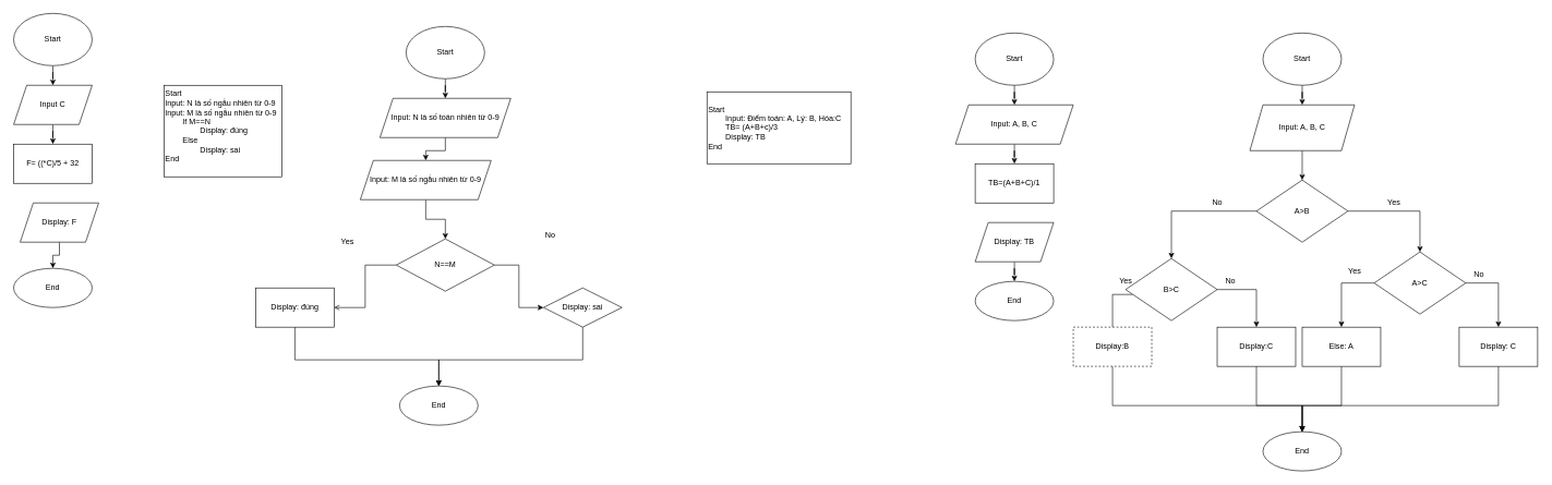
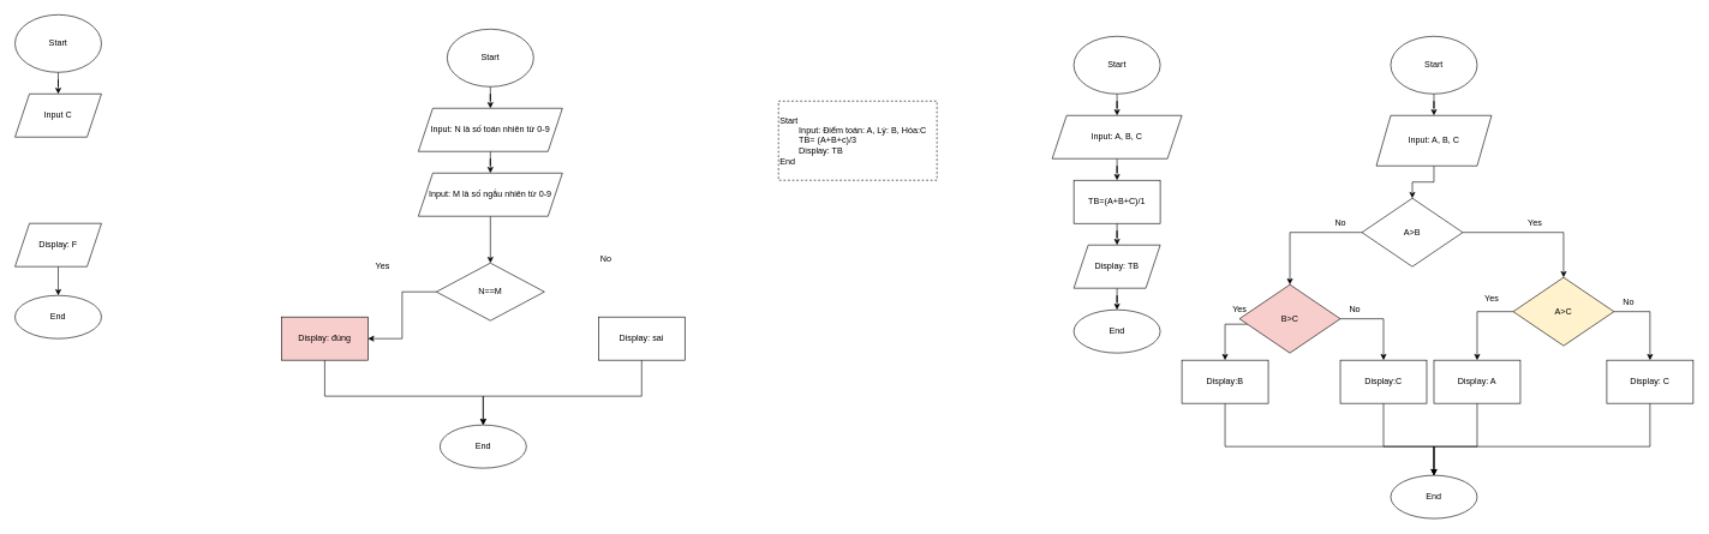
  <mxCell id="0" />
  <mxCell id="1" parent="0" />
  <mxCell id="2" value="" style="edgeStyle=orthogonalEdgeStyle;rounded=0;orthogonalLoop=1;jettySize=auto;html=1;" edge="1" parent="1" source="3" target="5"><mxGeometry relative="1" as="geometry" /></mxCell>
  <mxCell id="3" value="Start" style="ellipse;whiteSpace=wrap;html=1;" vertex="1" parent="1"><mxGeometry x="20" y="20" width="120" height="80" as="geometry" /></mxCell>
- <mxCell id="4" value="" style="edgeStyle=orthogonalEdgeStyle;rounded=0;orthogonalLoop=1;jettySize=auto;html=1;" edge="1" parent="1" source="5" target="6"><mxGeometry relative="1" as="geometry" /></mxCell>
  <mxCell id="5" value="Input C" style="shape=parallelogram;perimeter=parallelogramPerimeter;whiteSpace=wrap;html=1;fixedSize=1;" vertex="1" parent="1"><mxGeometry x="20" y="130" width="120" height="60" as="geometry" /></mxCell>
- <mxCell id="6" value="F= ((*C)/5 + 32" style="whiteSpace=wrap;html=1;" vertex="1" parent="1"><mxGeometry x="20" y="220" width="120" height="60" as="geometry" /></mxCell>
  <mxCell id="7" value="" style="edgeStyle=orthogonalEdgeStyle;rounded=0;orthogonalLoop=1;jettySize=auto;html=1;" edge="1" parent="1" source="8" target="9"><mxGeometry relative="1" as="geometry" /></mxCell>
- <mxCell id="8" value="Display: F" style="shape=parallelogram;perimeter=parallelogramPerimeter;whiteSpace=wrap;html=1;fixedSize=1;" vertex="1" parent="1"><mxGeometry x="30" y="310" width="120" height="60" as="geometry" /></mxCell>
+ <mxCell id="8" value="Display: F" style="shape=parallelogram;perimeter=parallelogramPerimeter;whiteSpace=wrap;html=1;fixedSize=1;" vertex="1" parent="1"><mxGeometry x="20" y="310" width="120" height="60" as="geometry" /></mxCell>
  <mxCell id="9" value="End" style="ellipse;whiteSpace=wrap;html=1;" vertex="1" parent="1"><mxGeometry x="20" y="410" width="120" height="60" as="geometry" /></mxCell>
- <mxCell id="10" value="Start&lt;br&gt;Input: N là số ngẫu nhiên từ 0-9&lt;br&gt;Input: M là số ngẫu nhiên từ 0-9&lt;br&gt;&lt;span style=&quot;white-space: pre;&quot;&gt;&#09;&lt;/span&gt;If M==N&lt;br&gt;&lt;span style=&quot;white-space: pre;&quot;&gt;&#09;&lt;span style=&quot;white-space: pre;&quot;&gt;&#09;&lt;/span&gt;&lt;/span&gt;Display: đúng&lt;br&gt;&lt;span style=&quot;white-space: pre;&quot;&gt;&#09;&lt;/span&gt;Else&lt;br&gt;&lt;span style=&quot;white-space: pre;&quot;&gt;&#09;&lt;/span&gt;&lt;span style=&quot;white-space: pre;&quot;&gt;&#09;&lt;/span&gt;Display: sai&lt;br&gt;End&lt;br&gt;&lt;span style=&quot;white-space: pre;&quot;&gt;&#09;&lt;/span&gt;&lt;span style=&quot;white-space: pre;&quot;&gt;&#09;&lt;/span&gt;" style="rounded=0;whiteSpace=wrap;html=1;align=left;" vertex="1" parent="1"><mxGeometry x="250" y="130" width="180" height="140" as="geometry" /></mxCell>
  <mxCell id="11" value="" style="edgeStyle=orthogonalEdgeStyle;rounded=0;orthogonalLoop=1;jettySize=auto;html=1;" edge="1" parent="1" source="12" target="14"><mxGeometry relative="1" as="geometry" /></mxCell>
  <mxCell id="12" value="Start" style="ellipse;whiteSpace=wrap;html=1;" vertex="1" parent="1"><mxGeometry x="620" y="40" width="120" height="80" as="geometry" /></mxCell>
  <mxCell id="13" value="" style="edgeStyle=orthogonalEdgeStyle;rounded=0;orthogonalLoop=1;jettySize=auto;html=1;" edge="1" parent="1" source="14" target="16"><mxGeometry relative="1" as="geometry" /></mxCell>
  <mxCell id="14" value="Input: N là số toán nhiên từ 0-9" style="shape=parallelogram;perimeter=parallelogramPerimeter;whiteSpace=wrap;html=1;fixedSize=1;" vertex="1" parent="1"><mxGeometry x="580" y="150" width="200" height="60" as="geometry" /></mxCell>
  <mxCell id="15" value="" style="edgeStyle=orthogonalEdgeStyle;rounded=0;orthogonalLoop=1;jettySize=auto;html=1;" edge="1" parent="1" source="16" target="19"><mxGeometry relative="1" as="geometry" /></mxCell>
- <mxCell id="16" value="Input: M là số ngẫu nhiên từ 0-9" style="shape=parallelogram;perimeter=parallelogramPerimeter;whiteSpace=wrap;html=1;fixedSize=1;" vertex="1" parent="1"><mxGeometry x="550" y="245" width="200" height="60" as="geometry" /></mxCell>
- <mxCell id="17" value="" style="edgeStyle=orthogonalEdgeStyle;rounded=0;orthogonalLoop=1;jettySize=auto;html=1;" edge="1" parent="1" source="19" target="21"><mxGeometry relative="1" as="geometry" /></mxCell>
- <mxCell id="18" value="" style="edgeStyle=orthogonalEdgeStyle;rounded=0;orthogonalLoop=1;jettySize=auto;html=1;endArrow=open;" edge="1" parent="1" source="19" target="24"><mxGeometry relative="1" as="geometry" /></mxCell>
+ <mxCell id="16" value="Input: M là số ngẫu nhiên từ 0-9" style="shape=parallelogram;perimeter=parallelogramPerimeter;whiteSpace=wrap;html=1;fixedSize=1;" vertex="1" parent="1"><mxGeometry x="580" y="240" width="200" height="60" as="geometry" /></mxCell>
+ <mxCell id="18" value="" style="edgeStyle=orthogonalEdgeStyle;rounded=0;orthogonalLoop=1;jettySize=auto;html=1;" edge="1" parent="1" source="19" target="24"><mxGeometry relative="1" as="geometry" /></mxCell>
  <mxCell id="19" value="N==M" style="rhombus;whiteSpace=wrap;html=1;" vertex="1" parent="1"><mxGeometry x="605" y="365" width="150" height="80" as="geometry" /></mxCell>
  <mxCell id="20" style="edgeStyle=orthogonalEdgeStyle;rounded=0;orthogonalLoop=1;jettySize=auto;html=1;entryX=0.5;entryY=0;entryDx=0;entryDy=0;" edge="1" parent="1" source="21" target="26"><mxGeometry relative="1" as="geometry"><Array as="points"><mxPoint x="890" y="550" /><mxPoint x="670" y="550" /></Array></mxGeometry></mxCell>
- <mxCell id="21" value="Display: sai" style="rhombus;whiteSpace=wrap;html=1;" vertex="1" parent="1"><mxGeometry x="830" y="440" width="120" height="60" as="geometry" /></mxCell>
+ <mxCell id="21" value="Display: sai" style="whiteSpace=wrap;html=1;" vertex="1" parent="1"><mxGeometry x="830" y="440" width="120" height="60" as="geometry" /></mxCell>
  <mxCell id="22" value="No" style="text;html=1;align=center;verticalAlign=middle;resizable=0;points=[];autosize=1;strokeColor=none;fillColor=none;" vertex="1" parent="1"><mxGeometry x="820" y="345" width="40" height="30" as="geometry" /></mxCell>
  <mxCell id="23" value="" style="edgeStyle=orthogonalEdgeStyle;rounded=0;orthogonalLoop=1;jettySize=auto;html=1;" edge="1" parent="1" source="24" target="26"><mxGeometry relative="1" as="geometry"><Array as="points"><mxPoint x="450" y="550" /><mxPoint x="670" y="550" /></Array></mxGeometry></mxCell>
- <mxCell id="24" value="Display: đúng" style="whiteSpace=wrap;html=1;" vertex="1" parent="1"><mxGeometry x="390" y="440" width="120" height="60" as="geometry" /></mxCell>
+ <mxCell id="24" value="Display: đúng" style="whiteSpace=wrap;html=1;fillColor=#f8cecc;" vertex="1" parent="1"><mxGeometry x="390" y="440" width="120" height="60" as="geometry" /></mxCell>
  <mxCell id="25" value="Yes" style="text;html=1;align=center;verticalAlign=middle;resizable=0;points=[];autosize=1;strokeColor=none;fillColor=none;" vertex="1" parent="1"><mxGeometry x="510" y="355" width="40" height="30" as="geometry" /></mxCell>
  <mxCell id="26" value="End" style="ellipse;whiteSpace=wrap;html=1;" vertex="1" parent="1"><mxGeometry x="610" y="590" width="120" height="60" as="geometry" /></mxCell>
- <mxCell id="27" value="Start&lt;br&gt;&lt;span style=&quot;white-space: pre;&quot;&gt;&#09;&lt;/span&gt;Input: Điểm toán: A, Lý: B, Hóa:C&lt;br&gt;&lt;span style=&quot;white-space: pre;&quot;&gt;&#09;&lt;/span&gt;TB= (A+B+c)/3&lt;br&gt;&lt;span style=&quot;white-space: pre;&quot;&gt;&#09;&lt;/span&gt;Display: TB&lt;br&gt;End" style="rounded=0;whiteSpace=wrap;html=1;align=left;" vertex="1" parent="1"><mxGeometry x="1080" y="140" width="220" height="110" as="geometry" /></mxCell>
+ <mxCell id="27" value="Start&lt;br&gt;&lt;span style=&quot;white-space: pre;&quot;&gt;&#09;&lt;/span&gt;Input: Điểm toán: A, Lý: B, Hóa:C&lt;br&gt;&lt;span style=&quot;white-space: pre;&quot;&gt;&#09;&lt;/span&gt;TB= (A+B+c)/3&lt;br&gt;&lt;span style=&quot;white-space: pre;&quot;&gt;&#09;&lt;/span&gt;Display: TB&lt;br&gt;End" style="rounded=0;whiteSpace=wrap;html=1;align=left;dashed=1;" vertex="1" parent="1"><mxGeometry x="1080" y="140" width="220" height="110" as="geometry" /></mxCell>
  <mxCell id="28" value="" style="edgeStyle=orthogonalEdgeStyle;rounded=0;orthogonalLoop=1;jettySize=auto;html=1;" edge="1" parent="1" source="29" target="31"><mxGeometry relative="1" as="geometry" /></mxCell>
  <mxCell id="29" value="Start" style="ellipse;whiteSpace=wrap;html=1;" vertex="1" parent="1"><mxGeometry x="1490" y="50" width="120" height="80" as="geometry" /></mxCell>
  <mxCell id="30" value="" style="edgeStyle=orthogonalEdgeStyle;rounded=0;orthogonalLoop=1;jettySize=auto;html=1;" edge="1" parent="1" source="31" target="33"><mxGeometry relative="1" as="geometry" /></mxCell>
  <mxCell id="31" value="Input: A, B, C" style="shape=parallelogram;perimeter=parallelogramPerimeter;whiteSpace=wrap;html=1;fixedSize=1;" vertex="1" parent="1"><mxGeometry x="1460" y="160" width="180" height="60" as="geometry" /></mxCell>
+ <mxCell id="32" value="" style="edgeStyle=orthogonalEdgeStyle;rounded=0;orthogonalLoop=1;jettySize=auto;html=1;" edge="1" parent="1" source="33" target="35"><mxGeometry relative="1" as="geometry" /></mxCell>
  <mxCell id="33" value="TB=(A+B+C)/1" style="whiteSpace=wrap;html=1;" vertex="1" parent="1"><mxGeometry x="1490" y="250" width="120" height="60" as="geometry" /></mxCell>
  <mxCell id="34" value="" style="edgeStyle=orthogonalEdgeStyle;rounded=0;orthogonalLoop=1;jettySize=auto;html=1;" edge="1" parent="1" source="35" target="36"><mxGeometry relative="1" as="geometry" /></mxCell>
  <mxCell id="35" value="Display: TB" style="shape=parallelogram;perimeter=parallelogramPerimeter;whiteSpace=wrap;html=1;fixedSize=1;" vertex="1" parent="1"><mxGeometry x="1490" y="340" width="120" height="60" as="geometry" /></mxCell>
  <mxCell id="36" value="End" style="ellipse;whiteSpace=wrap;html=1;" vertex="1" parent="1"><mxGeometry x="1490" y="430" width="120" height="60" as="geometry" /></mxCell>
  <mxCell id="37" value="" style="edgeStyle=orthogonalEdgeStyle;rounded=0;orthogonalLoop=1;jettySize=auto;html=1;" edge="1" parent="1" source="38" target="40"><mxGeometry relative="1" as="geometry" /></mxCell>
  <mxCell id="38" value="Start" style="ellipse;whiteSpace=wrap;html=1;" vertex="1" parent="1"><mxGeometry x="1930" y="50" width="120" height="80" as="geometry" /></mxCell>
  <mxCell id="39" value="" style="edgeStyle=orthogonalEdgeStyle;rounded=0;orthogonalLoop=1;jettySize=auto;html=1;" edge="1" parent="1" source="40" target="43"><mxGeometry relative="1" as="geometry" /></mxCell>
  <mxCell id="40" value="Input: A, B, C" style="shape=parallelogram;perimeter=parallelogramPerimeter;whiteSpace=wrap;html=1;fixedSize=1;" vertex="1" parent="1"><mxGeometry x="1910" y="160" width="160" height="70" as="geometry" /></mxCell>
  <mxCell id="41" value="" style="edgeStyle=orthogonalEdgeStyle;rounded=0;orthogonalLoop=1;jettySize=auto;html=1;" edge="1" parent="1" source="43" target="46"><mxGeometry relative="1" as="geometry" /></mxCell>
  <mxCell id="42" value="" style="edgeStyle=orthogonalEdgeStyle;rounded=0;orthogonalLoop=1;jettySize=auto;html=1;" edge="1" parent="1" source="43" target="56"><mxGeometry relative="1" as="geometry" /></mxCell>
- <mxCell id="43" value="A&amp;gt;B" style="rhombus;whiteSpace=wrap;html=1;" vertex="1" parent="1"><mxGeometry x="1920" y="275" width="140" height="95" as="geometry" /></mxCell>
+ <mxCell id="43" value="A&amp;gt;B" style="rhombus;whiteSpace=wrap;html=1;" vertex="1" parent="1"><mxGeometry x="1890" y="275" width="140" height="95" as="geometry" /></mxCell>
  <mxCell id="44" value="" style="edgeStyle=orthogonalEdgeStyle;rounded=0;orthogonalLoop=1;jettySize=auto;html=1;" edge="1" parent="1" source="46" target="48"><mxGeometry relative="1" as="geometry"><Array as="points"><mxPoint x="2290" y="433" /></Array></mxGeometry></mxCell>
  <mxCell id="45" value="" style="edgeStyle=orthogonalEdgeStyle;rounded=0;orthogonalLoop=1;jettySize=auto;html=1;entryX=0.5;entryY=0;entryDx=0;entryDy=0;" edge="1" parent="1" source="46" target="51"><mxGeometry relative="1" as="geometry"><mxPoint x="2050" y="490" as="targetPoint" /><Array as="points"><mxPoint x="2050" y="433" /></Array></mxGeometry></mxCell>
- <mxCell id="46" value="A&amp;gt;C" style="rhombus;whiteSpace=wrap;html=1;" vertex="1" parent="1"><mxGeometry x="2100" y="385" width="140" height="95" as="geometry" /></mxCell>
+ <mxCell id="46" value="A&amp;gt;C" style="rhombus;whiteSpace=wrap;html=1;fillColor=#fff2cc;" vertex="1" parent="1"><mxGeometry x="2100" y="385" width="140" height="95" as="geometry" /></mxCell>
  <mxCell id="47" style="edgeStyle=orthogonalEdgeStyle;rounded=0;orthogonalLoop=1;jettySize=auto;html=1;entryX=0.5;entryY=0;entryDx=0;entryDy=0;" edge="1" parent="1" source="48" target="64"><mxGeometry relative="1" as="geometry"><Array as="points"><mxPoint x="2290" y="620" /><mxPoint x="1990" y="620" /></Array></mxGeometry></mxCell>
  <mxCell id="48" value="Display: C" style="whiteSpace=wrap;html=1;" vertex="1" parent="1"><mxGeometry x="2230" y="500" width="120" height="60" as="geometry" /></mxCell>
  <mxCell id="49" value="No" style="text;html=1;align=center;verticalAlign=middle;resizable=0;points=[];autosize=1;strokeColor=none;fillColor=none;" vertex="1" parent="1"><mxGeometry x="2240" y="405" width="40" height="30" as="geometry" /></mxCell>
  <mxCell id="50" value="" style="edgeStyle=orthogonalEdgeStyle;rounded=0;orthogonalLoop=1;jettySize=auto;html=1;" edge="1" parent="1" source="51" target="64"><mxGeometry relative="1" as="geometry"><Array as="points"><mxPoint x="2050" y="620" /><mxPoint x="1990" y="620" /></Array></mxGeometry></mxCell>
- <mxCell id="51" value="Else: A" style="rounded=0;whiteSpace=wrap;html=1;" vertex="1" parent="1"><mxGeometry x="1990" y="500" width="120" height="60" as="geometry" /></mxCell>
+ <mxCell id="51" value="Display: A" style="rounded=0;whiteSpace=wrap;html=1;" vertex="1" parent="1"><mxGeometry x="1990" y="500" width="120" height="60" as="geometry" /></mxCell>
  <mxCell id="52" value="Yes" style="text;html=1;align=center;verticalAlign=middle;resizable=0;points=[];autosize=1;strokeColor=none;fillColor=none;" vertex="1" parent="1"><mxGeometry x="2050" y="400" width="40" height="30" as="geometry" /></mxCell>
  <mxCell id="53" value="Yes" style="text;html=1;align=center;verticalAlign=middle;resizable=0;points=[];autosize=1;strokeColor=none;fillColor=none;" vertex="1" parent="1"><mxGeometry x="2110" y="295" width="40" height="30" as="geometry" /></mxCell>
  <mxCell id="54" value="" style="edgeStyle=orthogonalEdgeStyle;rounded=0;orthogonalLoop=1;jettySize=auto;html=1;" edge="1" parent="1" source="56" target="59"><mxGeometry relative="1" as="geometry"><Array as="points"><mxPoint x="1920" y="443" /></Array></mxGeometry></mxCell>
- <mxCell id="55" value="" style="edgeStyle=orthogonalEdgeStyle;rounded=0;orthogonalLoop=1;jettySize=auto;html=1;endArrow=none;" edge="1" parent="1" source="56" target="62"><mxGeometry relative="1" as="geometry"><Array as="points"><mxPoint x="1700" y="450" /></Array></mxGeometry></mxCell>
- <mxCell id="56" value="B&amp;gt;C" style="rhombus;whiteSpace=wrap;html=1;" vertex="1" parent="1"><mxGeometry x="1720" y="395" width="140" height="95" as="geometry" /></mxCell>
+ <mxCell id="55" value="" style="edgeStyle=orthogonalEdgeStyle;rounded=0;orthogonalLoop=1;jettySize=auto;html=1;" edge="1" parent="1" source="56" target="62"><mxGeometry relative="1" as="geometry"><Array as="points"><mxPoint x="1700" y="450" /></Array></mxGeometry></mxCell>
+ <mxCell id="56" value="B&amp;gt;C" style="rhombus;whiteSpace=wrap;html=1;fillColor=#f8cecc;" vertex="1" parent="1"><mxGeometry x="1720" y="395" width="140" height="95" as="geometry" /></mxCell>
  <mxCell id="57" value="No" style="text;html=1;align=center;verticalAlign=middle;resizable=0;points=[];autosize=1;strokeColor=none;fillColor=none;" vertex="1" parent="1"><mxGeometry x="1840" y="295" width="40" height="30" as="geometry" /></mxCell>
  <mxCell id="58" value="" style="edgeStyle=orthogonalEdgeStyle;rounded=0;orthogonalLoop=1;jettySize=auto;html=1;" edge="1" parent="1" source="59" target="64"><mxGeometry relative="1" as="geometry"><Array as="points"><mxPoint x="1920" y="620" /><mxPoint x="1990" y="620" /></Array></mxGeometry></mxCell>
  <mxCell id="59" value="Display:C" style="whiteSpace=wrap;html=1;" vertex="1" parent="1"><mxGeometry x="1860" y="500" width="120" height="60" as="geometry" /></mxCell>
  <mxCell id="60" value="No" style="text;html=1;align=center;verticalAlign=middle;resizable=0;points=[];autosize=1;strokeColor=none;fillColor=none;" vertex="1" parent="1"><mxGeometry x="1860" y="415" width="40" height="30" as="geometry" /></mxCell>
  <mxCell id="61" value="" style="edgeStyle=orthogonalEdgeStyle;rounded=0;orthogonalLoop=1;jettySize=auto;html=1;" edge="1" parent="1" source="62" target="64"><mxGeometry relative="1" as="geometry"><Array as="points"><mxPoint x="1700" y="620" /><mxPoint x="1990" y="620" /></Array></mxGeometry></mxCell>
- <mxCell id="62" value="Display:B" style="whiteSpace=wrap;html=1;dashed=1;" vertex="1" parent="1"><mxGeometry x="1640" y="500" width="120" height="60" as="geometry" /></mxCell>
+ <mxCell id="62" value="Display:B" style="whiteSpace=wrap;html=1;" vertex="1" parent="1"><mxGeometry x="1640" y="500" width="120" height="60" as="geometry" /></mxCell>
  <mxCell id="63" value="Yes" style="text;html=1;align=center;verticalAlign=middle;resizable=0;points=[];autosize=1;strokeColor=none;fillColor=none;" vertex="1" parent="1"><mxGeometry x="1700" y="415" width="40" height="30" as="geometry" /></mxCell>
  <mxCell id="64" value="End" style="ellipse;whiteSpace=wrap;html=1;" vertex="1" parent="1"><mxGeometry x="1930" y="660" width="120" height="60" as="geometry" /></mxCell>
